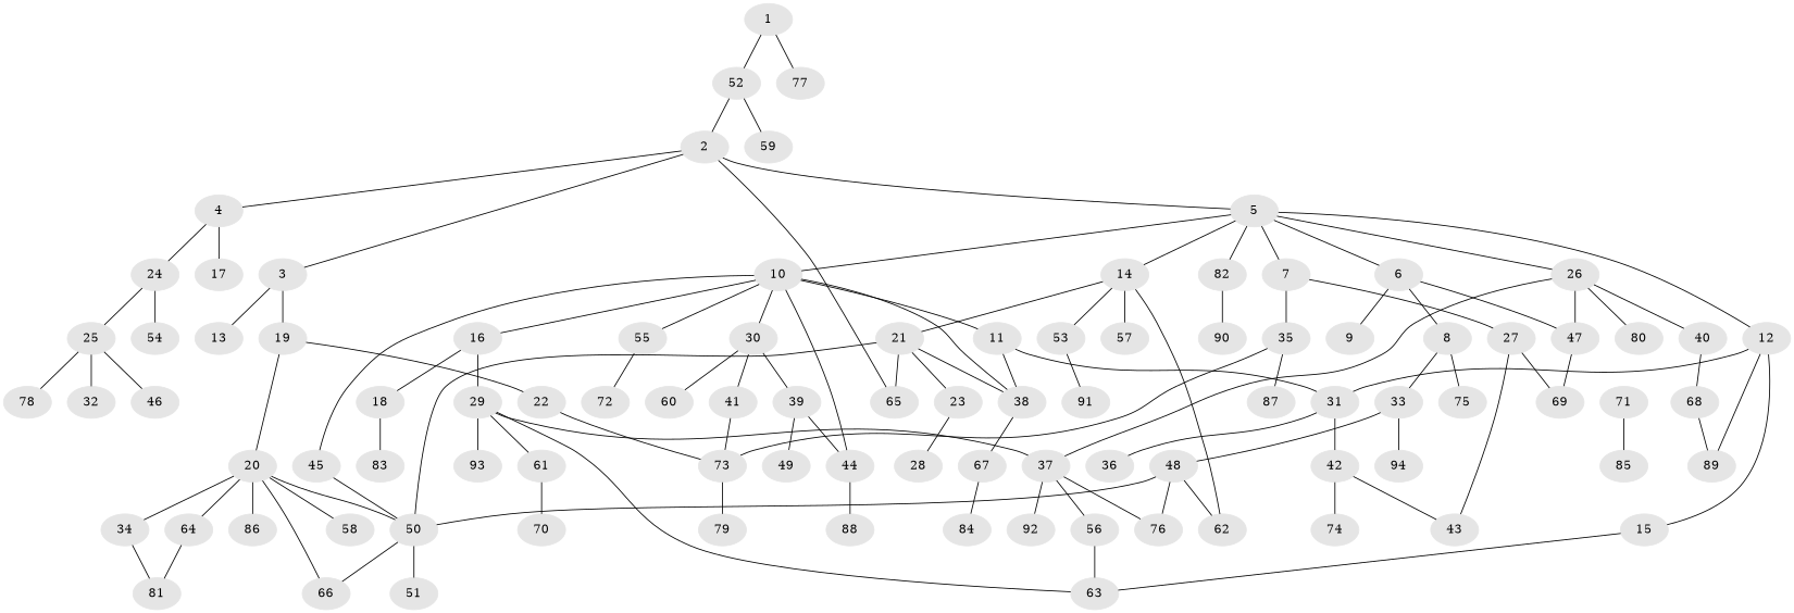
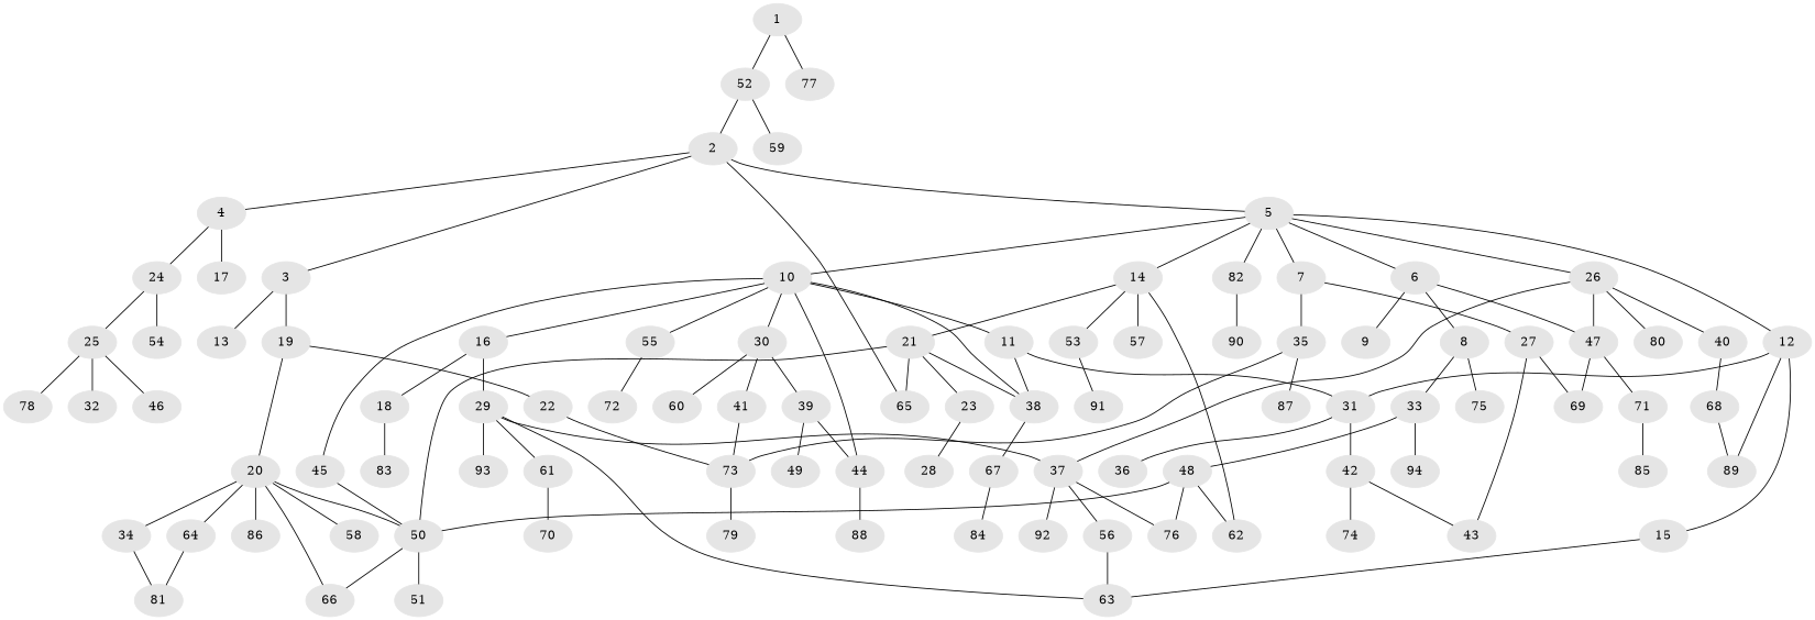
  graph {
    node [color=gray90 style=filled]
    1
    52
    77
    2
    3
    4
    5
    65
    59
    13
    19
    17
    24
    6
    7
    10
    12
    14
    26
    82
    20
    22
    25
    54
    8
    9
    47
    27
    35
    11
    16
    30
    38
    44
    45
    55
    31
    15
    89
    21
    53
    57
    62
    37
    40
    80
    90
    33
    75
    69
    71
    43
    73
    87
    48
    94
    18
    29
    39
    41
    60
    67
    88
    50
    72
    36
    42
    63
    23
    91
    83
    61
    93
    34
    58
    64
    66
    86
    81
    51
    28
    79
    32
    46
    78
    56
    76
    92
    68
    70
    49
    74
    84
    85
    1 -- 52
    1 -- 77
    52 -- 2
    52 -- 59
    2 -- 3
    2 -- 4
    2 -- 5
    2 -- 65
    3 -- 13
    3 -- 19
    4 -- 17
    4 -- 24
    5 -- 6
    5 -- 7
    5 -- 10
    5 -- 12
    5 -- 14
    5 -- 26
    5 -- 82
    19 -- 20
    19 -- 22
    24 -- 25
    24 -- 54
    6 -- 8
    6 -- 9
    6 -- 47
    7 -- 27
    7 -- 35
    10 -- 11
    10 -- 16
    10 -- 30
    10 -- 38
    10 -- 44
    10 -- 45
    10 -- 55
    12 -- 31
    12 -- 15
    12 -- 89
    14 -- 21
    14 -- 53
    14 -- 57
    14 -- 62
    26 -- 47
    26 -- 37
    26 -- 40
    26 -- 80
    82 -- 90
    20 -- 50
    20 -- 34
    20 -- 58
    20 -- 64
    20 -- 66
    20 -- 86
    22 -- 73
    25 -- 32
    25 -- 46
    25 -- 78
    8 -- 33
    8 -- 75
    47 -- 69
+   47 -- 71
    27 -- 69
    27 -- 43
    35 -- 73
    35 -- 87
    11 -- 38
    11 -- 31
    16 -- 18
    16 -- 29
    30 -- 39
    30 -- 41
    30 -- 60
    38 -- 67
    44 -- 88
    45 -- 50
    55 -- 72
    31 -- 36
    31 -- 42
    15 -- 63
    21 -- 65
    21 -- 38
    21 -- 50
    21 -- 23
    53 -- 91
    37 -- 56
    37 -- 76
    37 -- 92
    40 -- 68
    33 -- 48
    33 -- 94
    71 -- 85
    73 -- 79
    48 -- 62
    48 -- 50
    48 -- 76
    18 -- 83
    29 -- 37
    29 -- 63
    29 -- 61
    29 -- 93
    39 -- 44
    39 -- 49
    41 -- 73
    67 -- 84
    50 -- 66
    50 -- 51
    42 -- 43
    42 -- 74
    23 -- 28
    61 -- 70
    34 -- 81
    64 -- 81
    56 -- 63
    68 -- 89
  }
